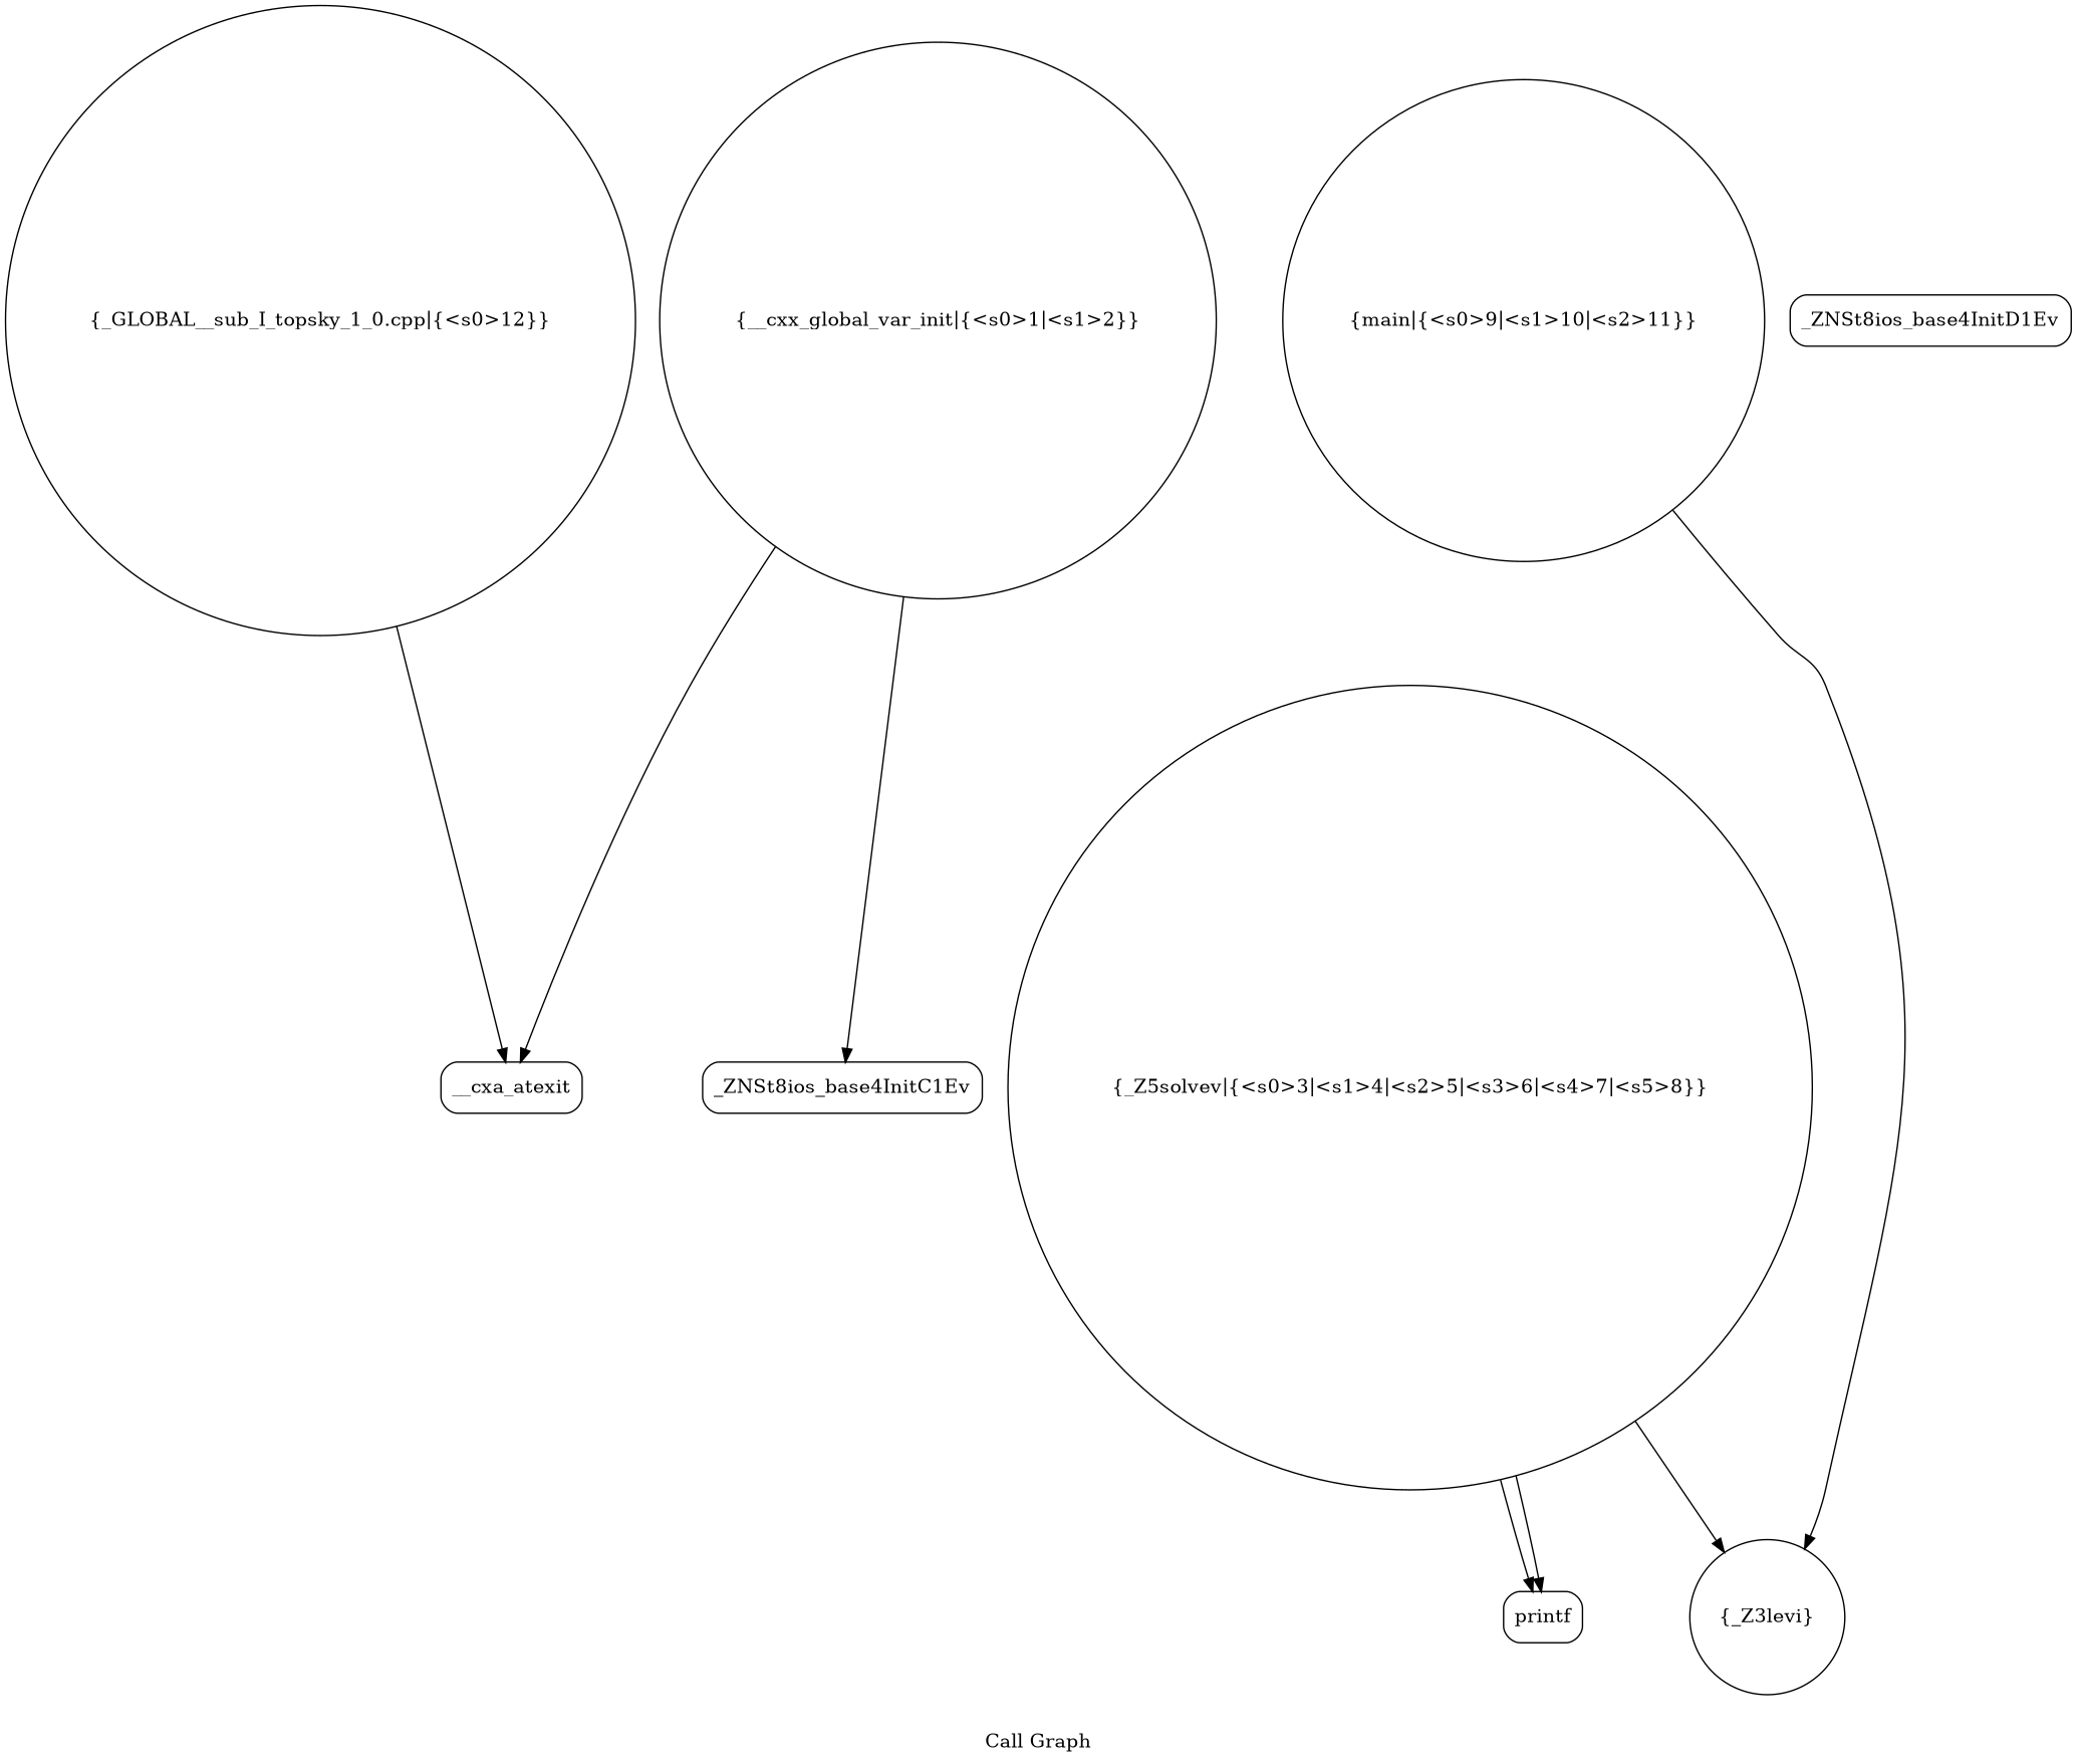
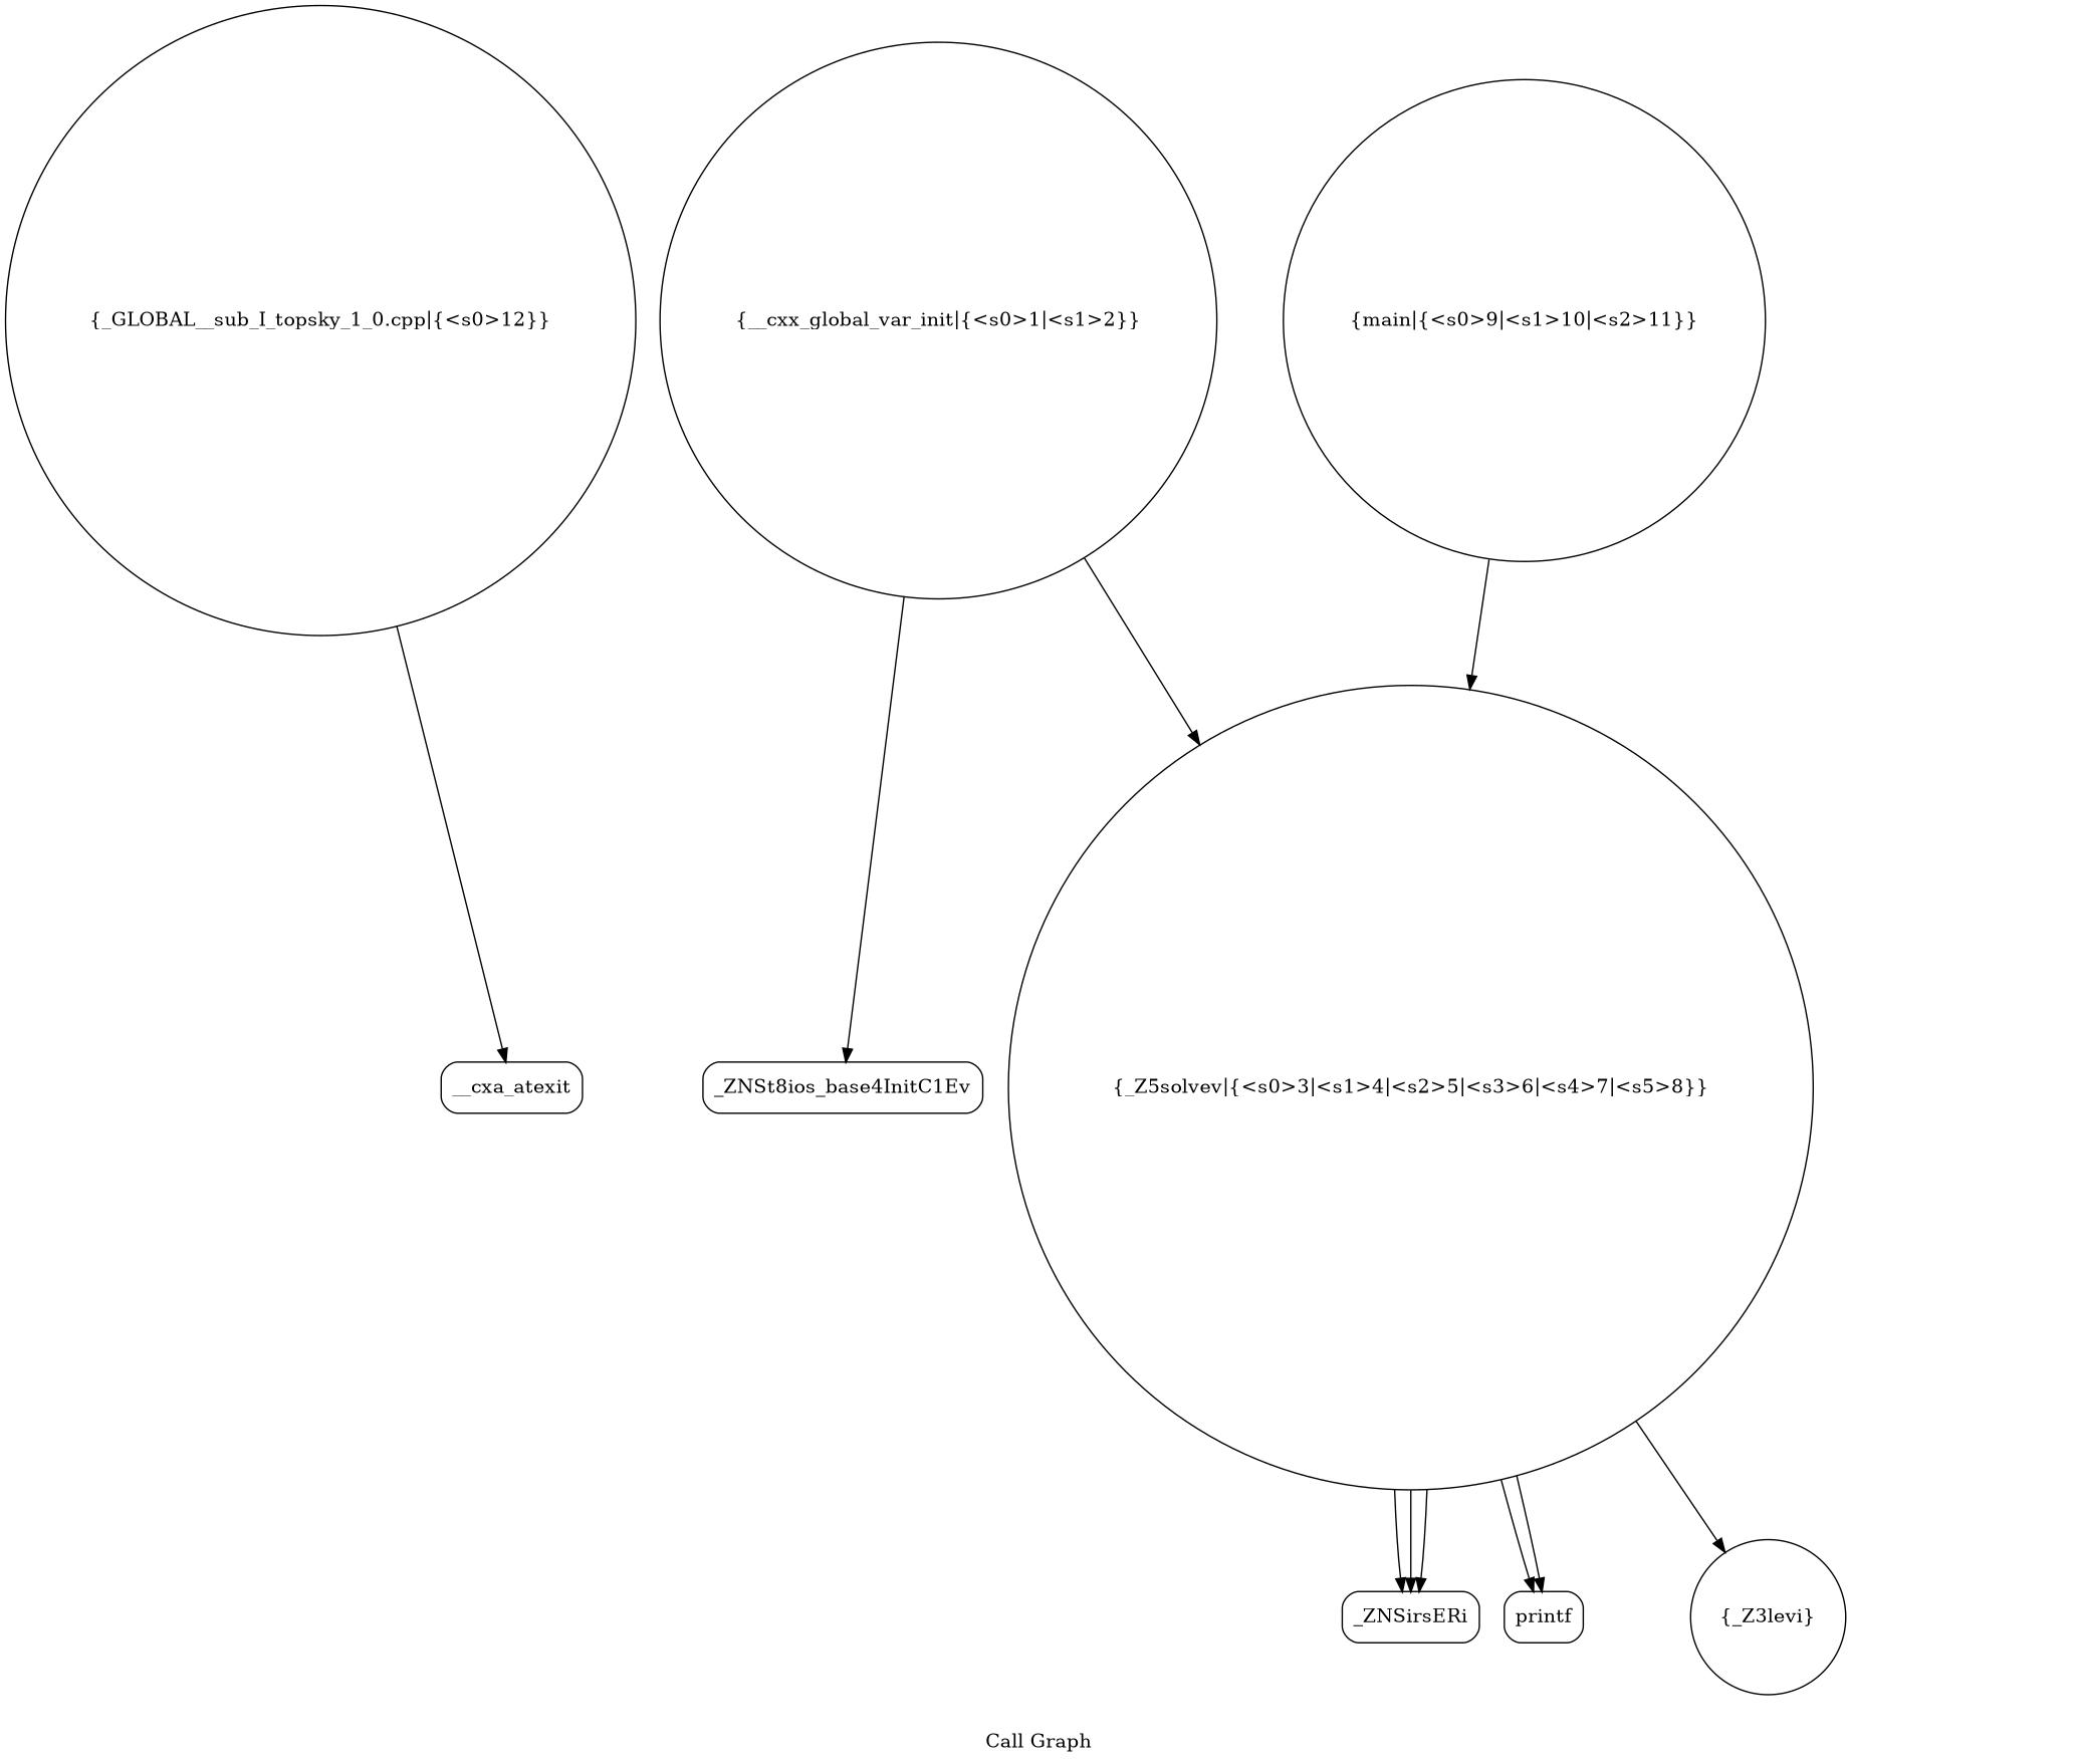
  digraph {
    label="Call Graph"
    node [shape=circle]
    edge [color=black tailport=s0]
    n1 [label="{__cxx_global_var_init|{<s0>1|<s1>2}}"]
    n2 [label="{_ZNSt8ios_base4InitC1Ev}" shape=Mrecord]
    n3 [label="{__cxa_atexit}" shape=Mrecord]
    n4 [label="{printf}" shape=Mrecord]
-   n5 [label="{_ZNSt8ios_base4InitD1Ev}" shape=Mrecord]
    n6 [label="{_GLOBAL__sub_I_topsky_1_0.cpp|{<s0>12}}"]
    n7 [label="{_Z3levi}"]
+   n8 [label="{_ZNSirsERi}" shape=Mrecord]
    n9 [label="{main|{<s0>9|<s1>10|<s2>11}}"]
    n10 [label="{_Z5solvev|{<s0>3|<s1>4|<s2>5|<s3>6|<s4>7|<s5>8}}"]
    n1 -> n2
-   n1 -> n3 [tailport=s1]
+   n1 -> n10 [tailport=s1]
    n6 -> n3
-   n9 -> n7 [tailport=s2]
+   n9 -> n10 [tailport=s2]
    n10 -> n4 [tailport=s4]
    n10 -> n4 [tailport=s5]
    n10 -> n7 [tailport=s3]
+   n10 -> n8
+   n10 -> n8 [tailport=s1]
+   n10 -> n8 [tailport=s2]
  }
